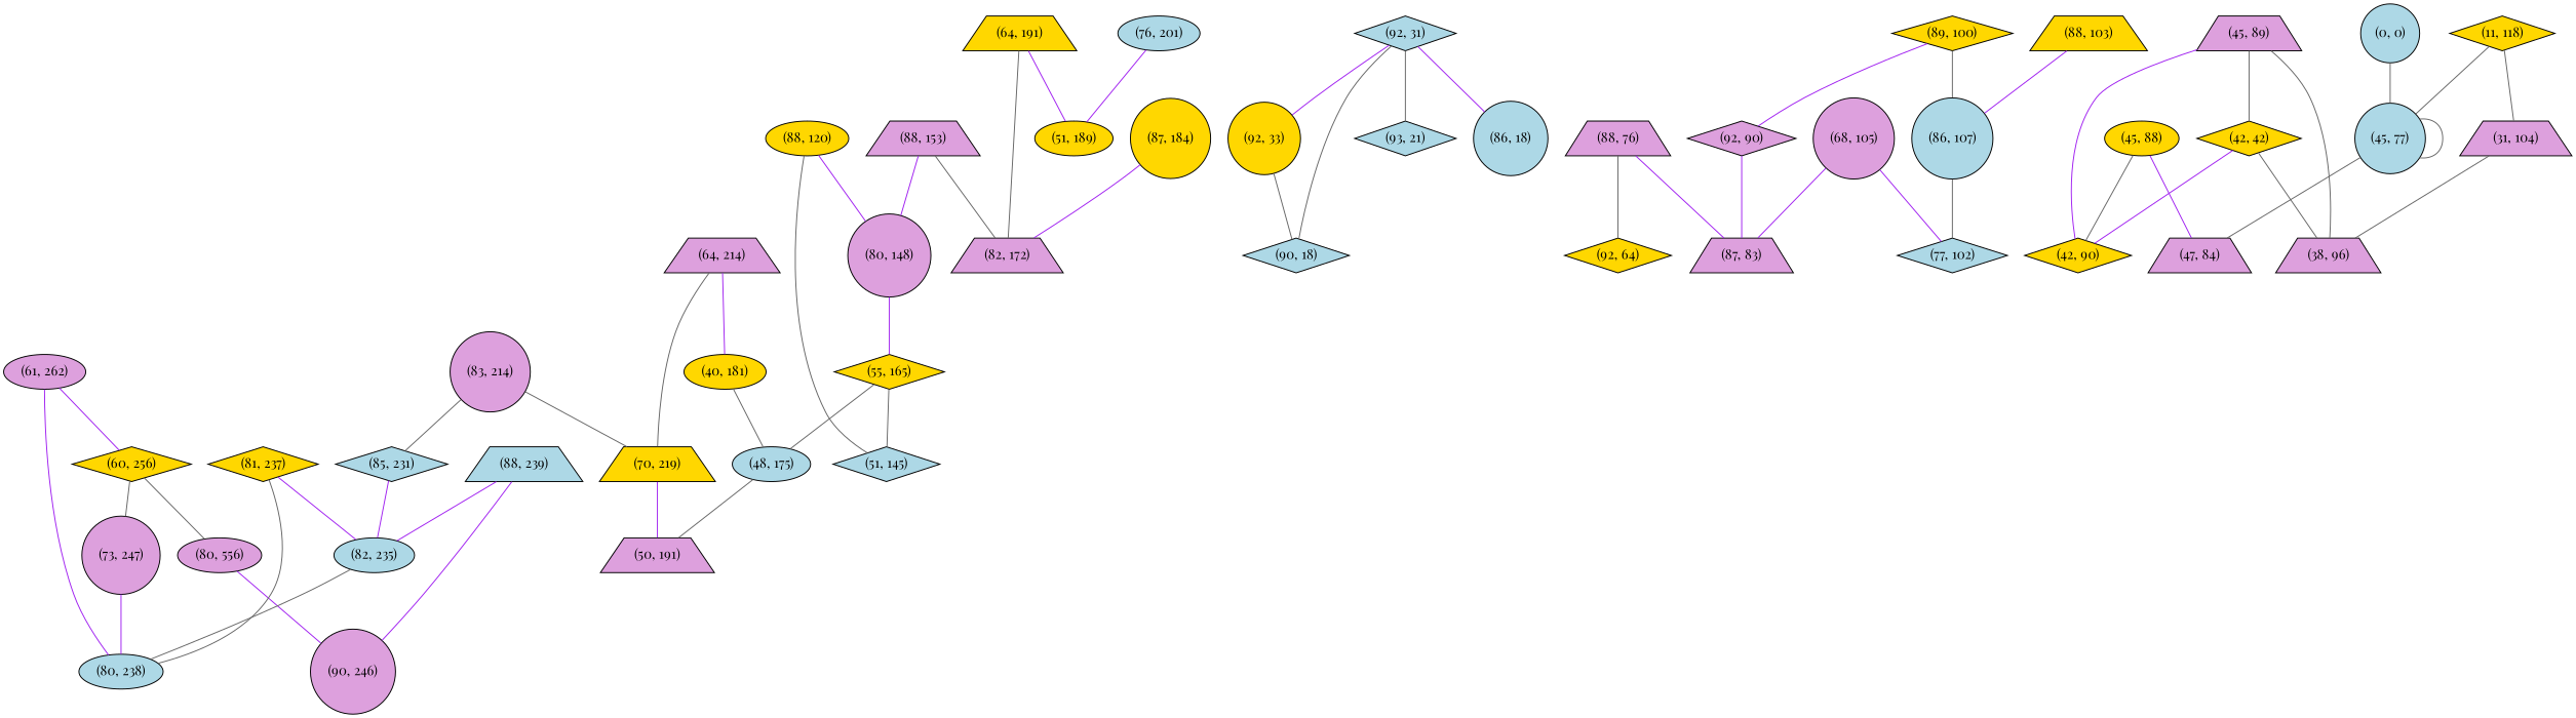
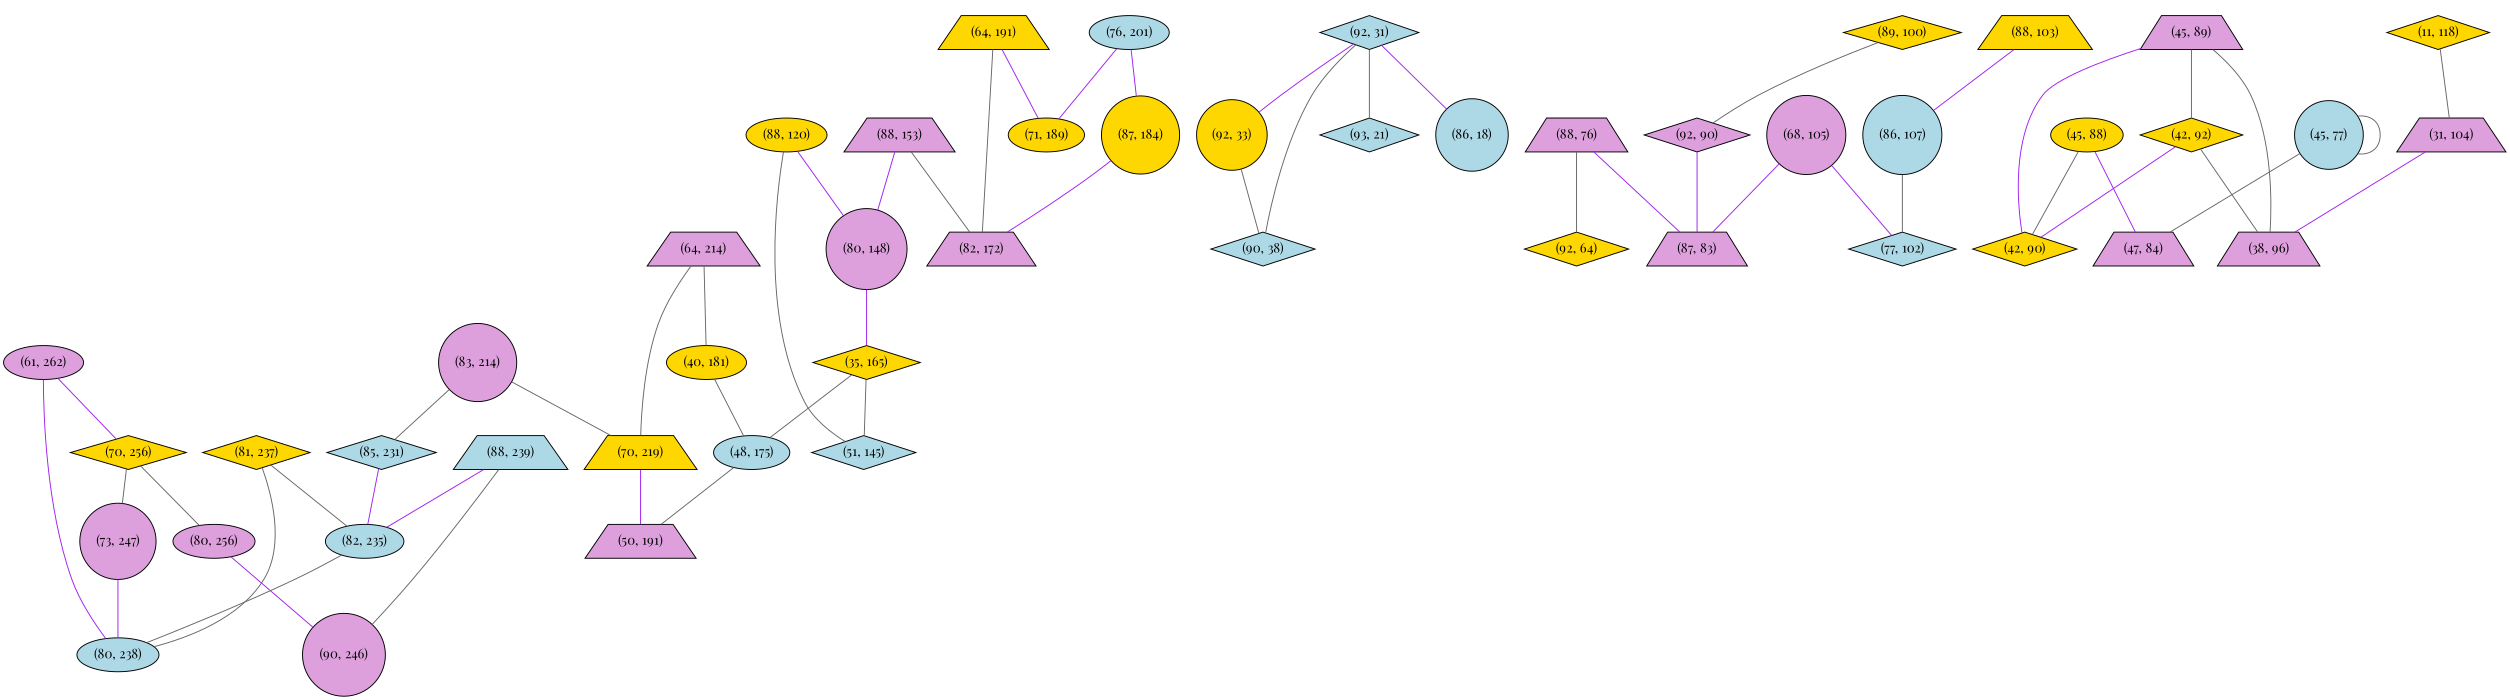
  graph {
    fontname="Playfair Display"
    node [fillcolor=plum fontname="Playfair Display" shape=diamond style=filled]
    edge [color=gray40 fontname="Playfair Display" weight=1]
    "(61, 262)" [shape=ellipse]
-   "(70, 256)" [fillcolor=gold label="(60, 256)"]
+   "(70, 256)" [fillcolor=gold]
    "(80, 238)" [fillcolor=lightblue shape=ellipse]
    "(73, 247)" [shape=circle]
-   "(80, 256)" [shape=ellipse label="(80, 556)"]
+   "(80, 256)" [shape=ellipse]
    "(92, 31)" [fillcolor=lightblue]
    "(92, 33)" [fillcolor=gold shape=circle]
-   "(90, 38)" [fillcolor=lightblue label="(90, 18)"]
+   "(90, 38)" [fillcolor=lightblue]
    "(93, 21)" [fillcolor=lightblue]
    "(86, 18)" [fillcolor=lightblue shape=circle]
    "(68, 105)" [shape=circle]
    "(87, 83)" [shape=trapezium]
    "(77, 102)" [fillcolor=lightblue]
    "(83, 214)" [shape=circle]
    "(85, 231)" [fillcolor=lightblue]
    "(70, 219)" [fillcolor=gold shape=trapezium]
    "(82, 235)" [fillcolor=lightblue shape=ellipse]
    "(50, 191)" [shape=trapezium]
    "(89, 100)" [fillcolor=gold]
    "(92, 90)"
    "(86, 107)" [fillcolor=lightblue shape=circle]
    "(88, 103)" [fillcolor=gold shape=trapezium]
    "(45, 89)" [shape=trapezium]
-   "(42, 92)" [fillcolor=gold label="(42, 42)"]
+   "(42, 92)" [fillcolor=gold]
    "(42, 90)" [fillcolor=gold]
    "(38, 96)" [shape=trapezium]
    "(45, 88)" [fillcolor=gold shape=ellipse]
    "(47, 84)" [shape=trapezium]
    "(90, 246)" [shape=circle]
    "(11, 118)" [fillcolor=gold]
    "(31, 104)" [shape=trapezium]
    "(45, 77)" [fillcolor=lightblue shape=circle]
    "(64, 191)" [fillcolor=gold shape=trapezium]
-   "(71, 189)" [fillcolor=gold shape=ellipse label="(51, 189)"]
+   "(71, 189)" [fillcolor=gold shape=ellipse]
    "(82, 172)" [shape=trapezium]
    "(76, 201)" [fillcolor=lightblue shape=ellipse]
    "(87, 184)" [fillcolor=gold shape=circle]
-   "(0, 0)" [fillcolor=lightblue shape=circle]
    "(88, 239)" [fillcolor=lightblue shape=trapezium]
    "(88, 153)" [shape=trapezium]
    "(80, 148)" [shape=circle]
-   "(55, 165)" [fillcolor=gold]
+   "(55, 165)" [fillcolor=gold label="(35, 165)"]
    "(88, 120)" [fillcolor=gold shape=ellipse]
    "(51, 145)" [fillcolor=lightblue]
    "(81, 237)" [fillcolor=gold]
    "(64, 214)" [shape=trapezium]
    "(40, 181)" [fillcolor=gold shape=ellipse]
    "(48, 175)" [fillcolor=lightblue shape=ellipse]
    "(88, 76)" [shape=trapezium]
    "(92, 64)" [fillcolor=gold]
    "(61, 262)" -- "(70, 256)" [color=purple]
    "(61, 262)" -- "(80, 238)" [color=purple weight=3]
    "(70, 256)" -- "(73, 247)"
    "(70, 256)" -- "(80, 256)"
    "(73, 247)" -- "(80, 238)" [color=purple weight=3]
    "(80, 256)" -- "(90, 246)" [color=purple]
    "(92, 31)" -- "(92, 33)" [color=purple]
    "(92, 31)" -- "(90, 38)" [weight=3]
    "(92, 31)" -- "(93, 21)" [weight=3]
    "(92, 31)" -- "(86, 18)" [color=purple weight=3]
    "(92, 33)" -- "(90, 38)" [weight=3]
    "(68, 105)" -- "(87, 83)" [color=purple]
    "(68, 105)" -- "(77, 102)" [color=purple]
    "(83, 214)" -- "(85, 231)"
    "(83, 214)" -- "(70, 219)"
    "(85, 231)" -- "(82, 235)" [color=purple weight=3]
    "(70, 219)" -- "(50, 191)" [color=purple weight=3]
    "(82, 235)" -- "(80, 238)" [weight=3]
-   "(89, 100)" -- "(92, 90)" [color=purple]
-   "(89, 100)" -- "(86, 107)" [weight=3]
+   "(89, 100)" -- "(92, 90)"
    "(92, 90)" -- "(87, 83)" [color=purple]
    "(86, 107)" -- "(77, 102)" [weight=3]
    "(88, 103)" -- "(86, 107)" [color=purple]
    "(45, 89)" -- "(42, 92)" [weight=3]
    "(45, 89)" -- "(42, 90)" [color=purple weight=3]
    "(45, 89)" -- "(38, 96)"
    "(42, 92)" -- "(42, 90)" [color=purple]
    "(42, 92)" -- "(38, 96)" [weight=3]
    "(45, 88)" -- "(42, 90)" [weight=3]
    "(45, 88)" -- "(47, 84)" [color=purple weight=3]
    "(11, 118)" -- "(31, 104)"
-   "(11, 118)" -- "(45, 77)"
-   "(31, 104)" -- "(38, 96)" [weight=3]
+   "(31, 104)" -- "(38, 96)" [color=purple weight=3]
    "(45, 77)" -- "(47, 84)"
    "(45, 77)" -- "(45, 77)" [weight=2]
    "(64, 191)" -- "(71, 189)" [color=purple]
    "(64, 191)" -- "(82, 172)"
    "(76, 201)" -- "(71, 189)" [color=purple weight=3]
+   "(76, 201)" -- "(87, 184)" [color=purple weight=3]
    "(87, 184)" -- "(82, 172)" [color=purple]
-   "(0, 0)" -- "(45, 77)" [weight=4]
    "(88, 239)" -- "(82, 235)" [color=purple weight=3]
-   "(88, 239)" -- "(90, 246)" [color=purple]
+   "(88, 239)" -- "(90, 246)"
    "(88, 153)" -- "(82, 172)"
    "(88, 153)" -- "(80, 148)" [color=purple]
    "(80, 148)" -- "(55, 165)" [color=purple]
    "(55, 165)" -- "(51, 145)"
    "(55, 165)" -- "(48, 175)"
    "(88, 120)" -- "(80, 148)" [color=purple]
    "(88, 120)" -- "(51, 145)"
    "(81, 237)" -- "(80, 238)"
-   "(81, 237)" -- "(82, 235)" [color=purple weight=3]
+   "(81, 237)" -- "(82, 235)" [weight=3]
    "(64, 214)" -- "(70, 219)" [weight=2]
-   "(64, 214)" -- "(40, 181)" [color=purple weight=3]
+   "(64, 214)" -- "(40, 181)" [weight=3]
    "(40, 181)" -- "(48, 175)"
    "(48, 175)" -- "(50, 191)"
    "(88, 76)" -- "(87, 83)" [color=purple]
    "(88, 76)" -- "(92, 64)" [weight=3]
  }
